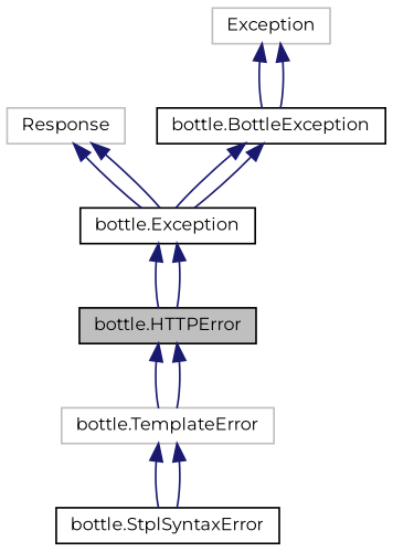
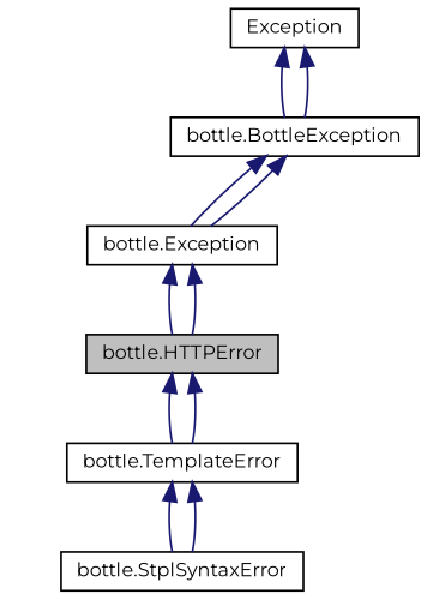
  digraph {
    fontname=Montserrat
    node [color=black fillcolor=white fontname=Montserrat fontsize=10 shape=record style=filled]
    edge [color=midnightblue dir=back fontname=Montserrat fontsize=10 labelfontname=Helvetica labelfontsize=10 style=solid]
    n1 [fillcolor=grey75 fontcolor=black height=0.2 label="bottle.HTTPError" width=0.4]
-   n2 [color=grey75 height=0.2 label="bottle.TemplateError" width=0.4]
+   n2 [height=0.2 label="bottle.TemplateError" width=0.4]
    n3 [height=0.2 label="bottle.StplSyntaxError" width=0.4]
    n4 [height=0.2 label="bottle.Exception" width=0.4]
-   n5 [color=grey75 height=0.2 label=Response width=0.4]
    n6 [height=0.2 label="bottle.BottleException" width=0.4]
-   n7 [color=grey75 height=0.2 label=Exception width=0.4]
+   n7 [height=0.2 label=Exception width=0.4]
    n1 -> n2
    n1 -> n2
    n2 -> n3
    n2 -> n3
    n4 -> n1
    n4 -> n1
-   n5 -> n4
-   n5 -> n4
    n6 -> n4
    n6 -> n4
    n7 -> n6
    n7 -> n6
  }
